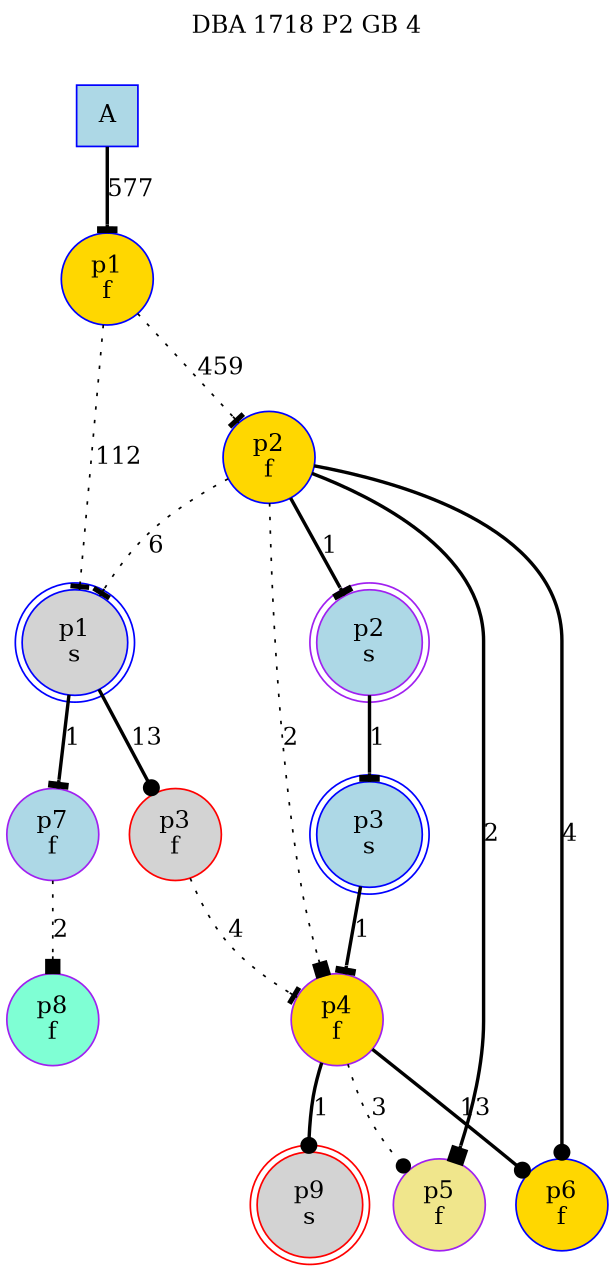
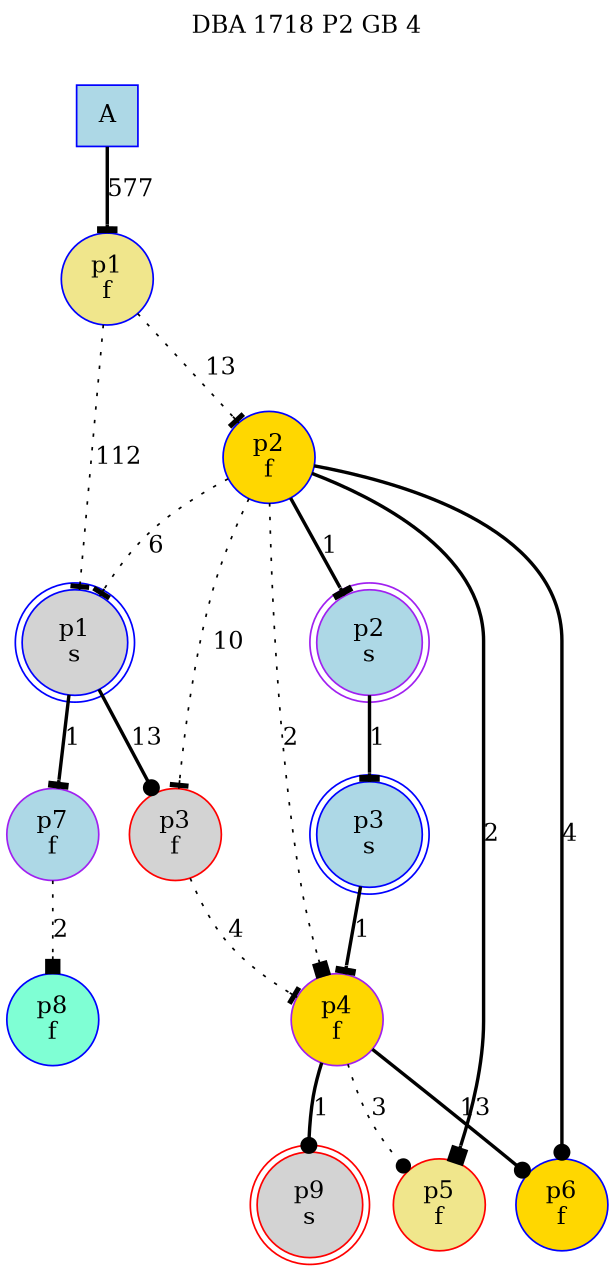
  digraph {
    label=" DBA 1718 P2 GB 4 "
    labelloc=tl
    rankdir=TB
    node [color=blue fillcolor=lightblue shape=circle style=filled]
    edge [arrowhead=tee style=bold]
    n1 [label=A shape=square]
-   n2 [fillcolor=gold label="p1\nf"]
+   n2 [fillcolor=khaki label="p1\nf"]
    n3 [fillcolor=lightgrey label="p1\ns" shape=doublecircle]
    n4 [fillcolor=gold label="p2\nf"]
    n5 [color=red fillcolor=lightgrey label="p3\nf"]
    n6 [color=purple label="p7\nf"]
-   n7 [color=purple fillcolor=khaki label="p5\nf"]
+   n7 [color=red fillcolor=khaki label="p5\nf"]
    n8 [color=purple fillcolor=gold label="p4\nf"]
    n9 [fillcolor=gold label="p6\nf"]
    n10 [color=purple label="p2\ns" shape=doublecircle]
-   n11 [color=purple fillcolor=aquamarine label="p8\nf"]
+   n11 [fillcolor=aquamarine label="p8\nf"]
    n12 [color=red fillcolor=lightgrey label="p9\ns" shape=doublecircle]
    n13 [label="p3\ns" shape=doublecircle]
    n1 -> n2 [label=577]
    n2 -> n3 [label=112 style=dotted]
-   n2 -> n4 [label=459 style=dotted]
+   n2 -> n4 [label=13 style=dotted]
    n3 -> n5 [arrowhead=dot label=13]
    n3 -> n6 [label=1]
    n4 -> n3 [label=6 style=dotted]
+   n4 -> n5 [label=10 style=dotted]
    n4 -> n7 [arrowhead=box label=2]
    n4 -> n8 [arrowhead=box label=2 style=dotted]
    n4 -> n9 [arrowhead=dot label=4]
    n4 -> n10 [label=1]
    n5 -> n8 [label=4 style=dotted]
    n6 -> n11 [arrowhead=box label=2 style=dotted]
    n8 -> n7 [arrowhead=dot label=3 style=dotted]
    n8 -> n9 [arrowhead=dot label=13]
    n8 -> n12 [arrowhead=dot label=1]
    n10 -> n13 [label=1]
    n13 -> n8 [label=1]
  }
